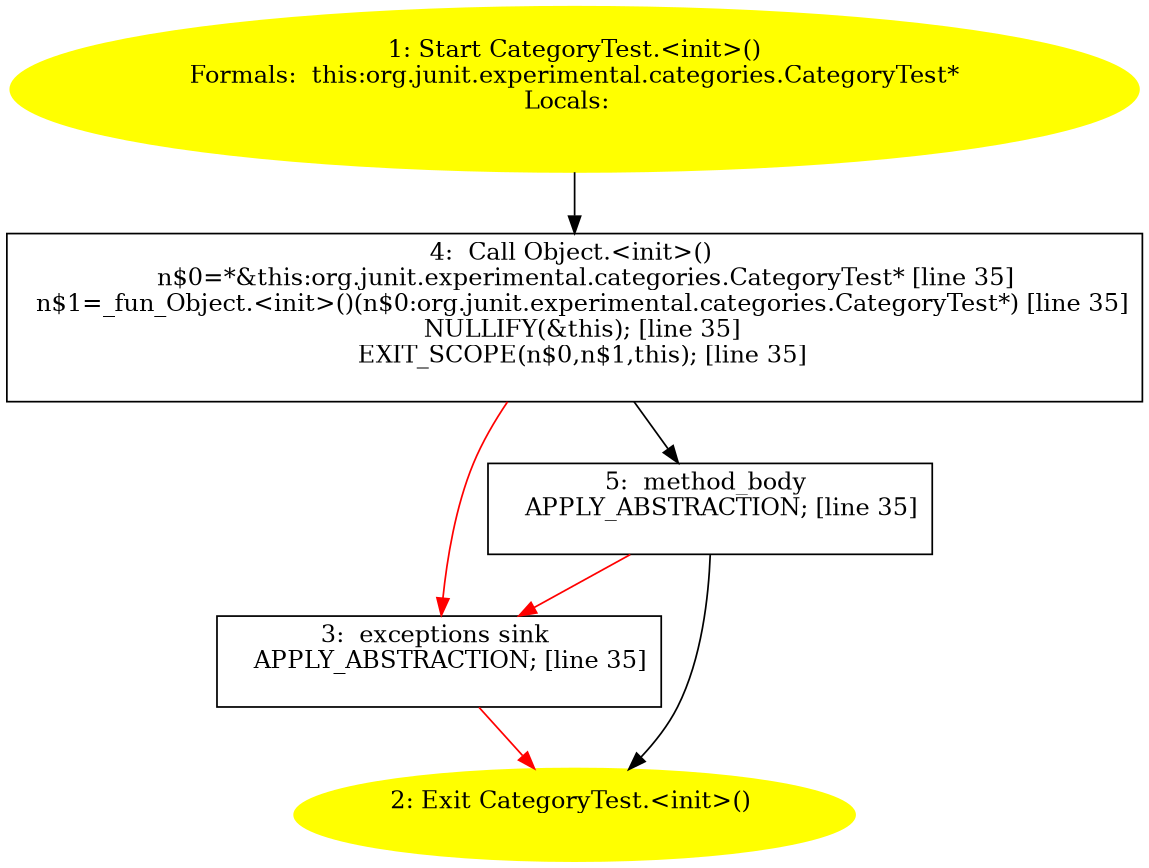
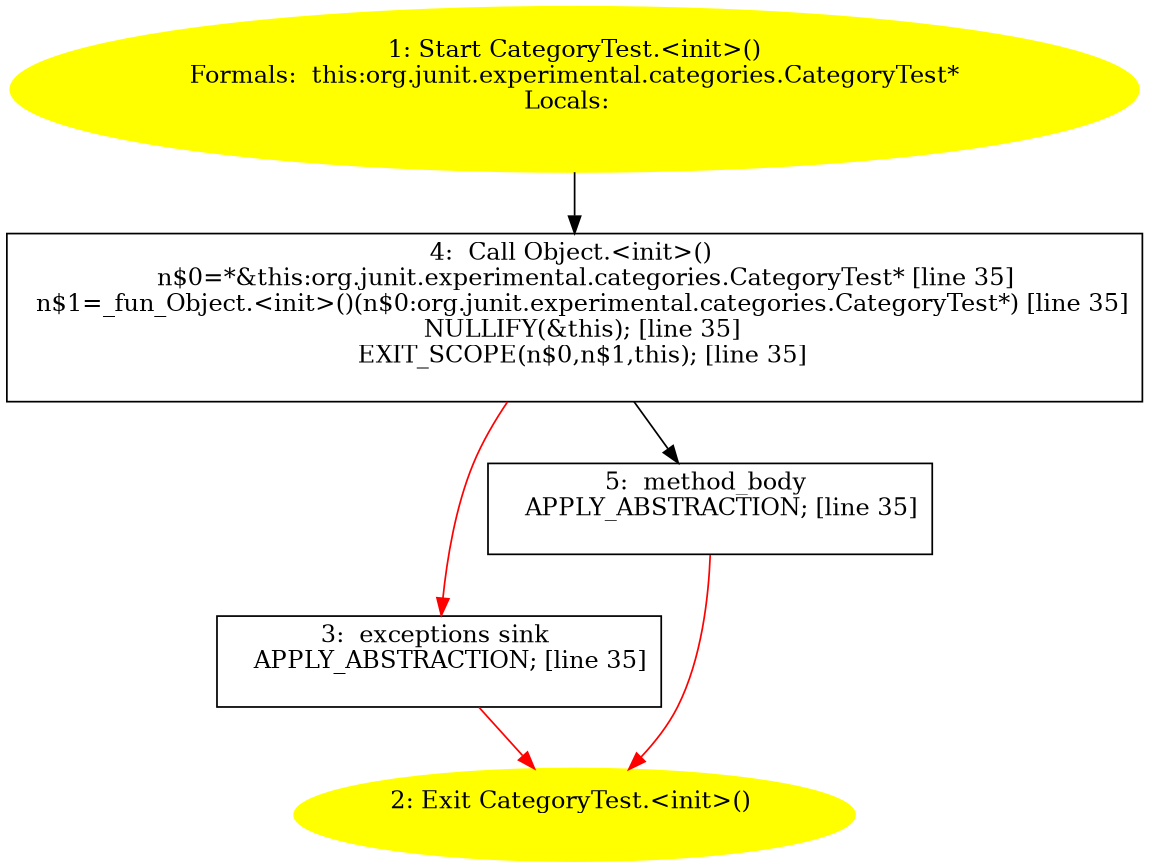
  digraph {
    node [shape=box]
    n1 [color=yellow label="1: Start CategoryTest.<init>()\nFormals:  this:org.junit.experimental.categories.CategoryTest*\nLocals:  \n  " style=filled shape=""]
    n2 [label="4:  Call Object.<init>() \n   n$0=*&this:org.junit.experimental.categories.CategoryTest* [line 35]\n  n$1=_fun_Object.<init>()(n$0:org.junit.experimental.categories.CategoryTest*) [line 35]\n  NULLIFY(&this); [line 35]\n  EXIT_SCOPE(n$0,n$1,this); [line 35]\n "]
    n3 [label="3:  exceptions sink \n   APPLY_ABSTRACTION; [line 35]\n "]
    n4 [label="5:  method_body \n   APPLY_ABSTRACTION; [line 35]\n "]
    n5 [color=yellow label="2: Exit CategoryTest.<init>() \n  " style=filled shape=""]
    n1 -> n2
    n2 -> n3 [color=red]
    n2 -> n4
    n3 -> n5 [color=red]
-   n4 -> n3 [color=red]
-   n4 -> n5
+   n4 -> n5 [color=red]
  }
